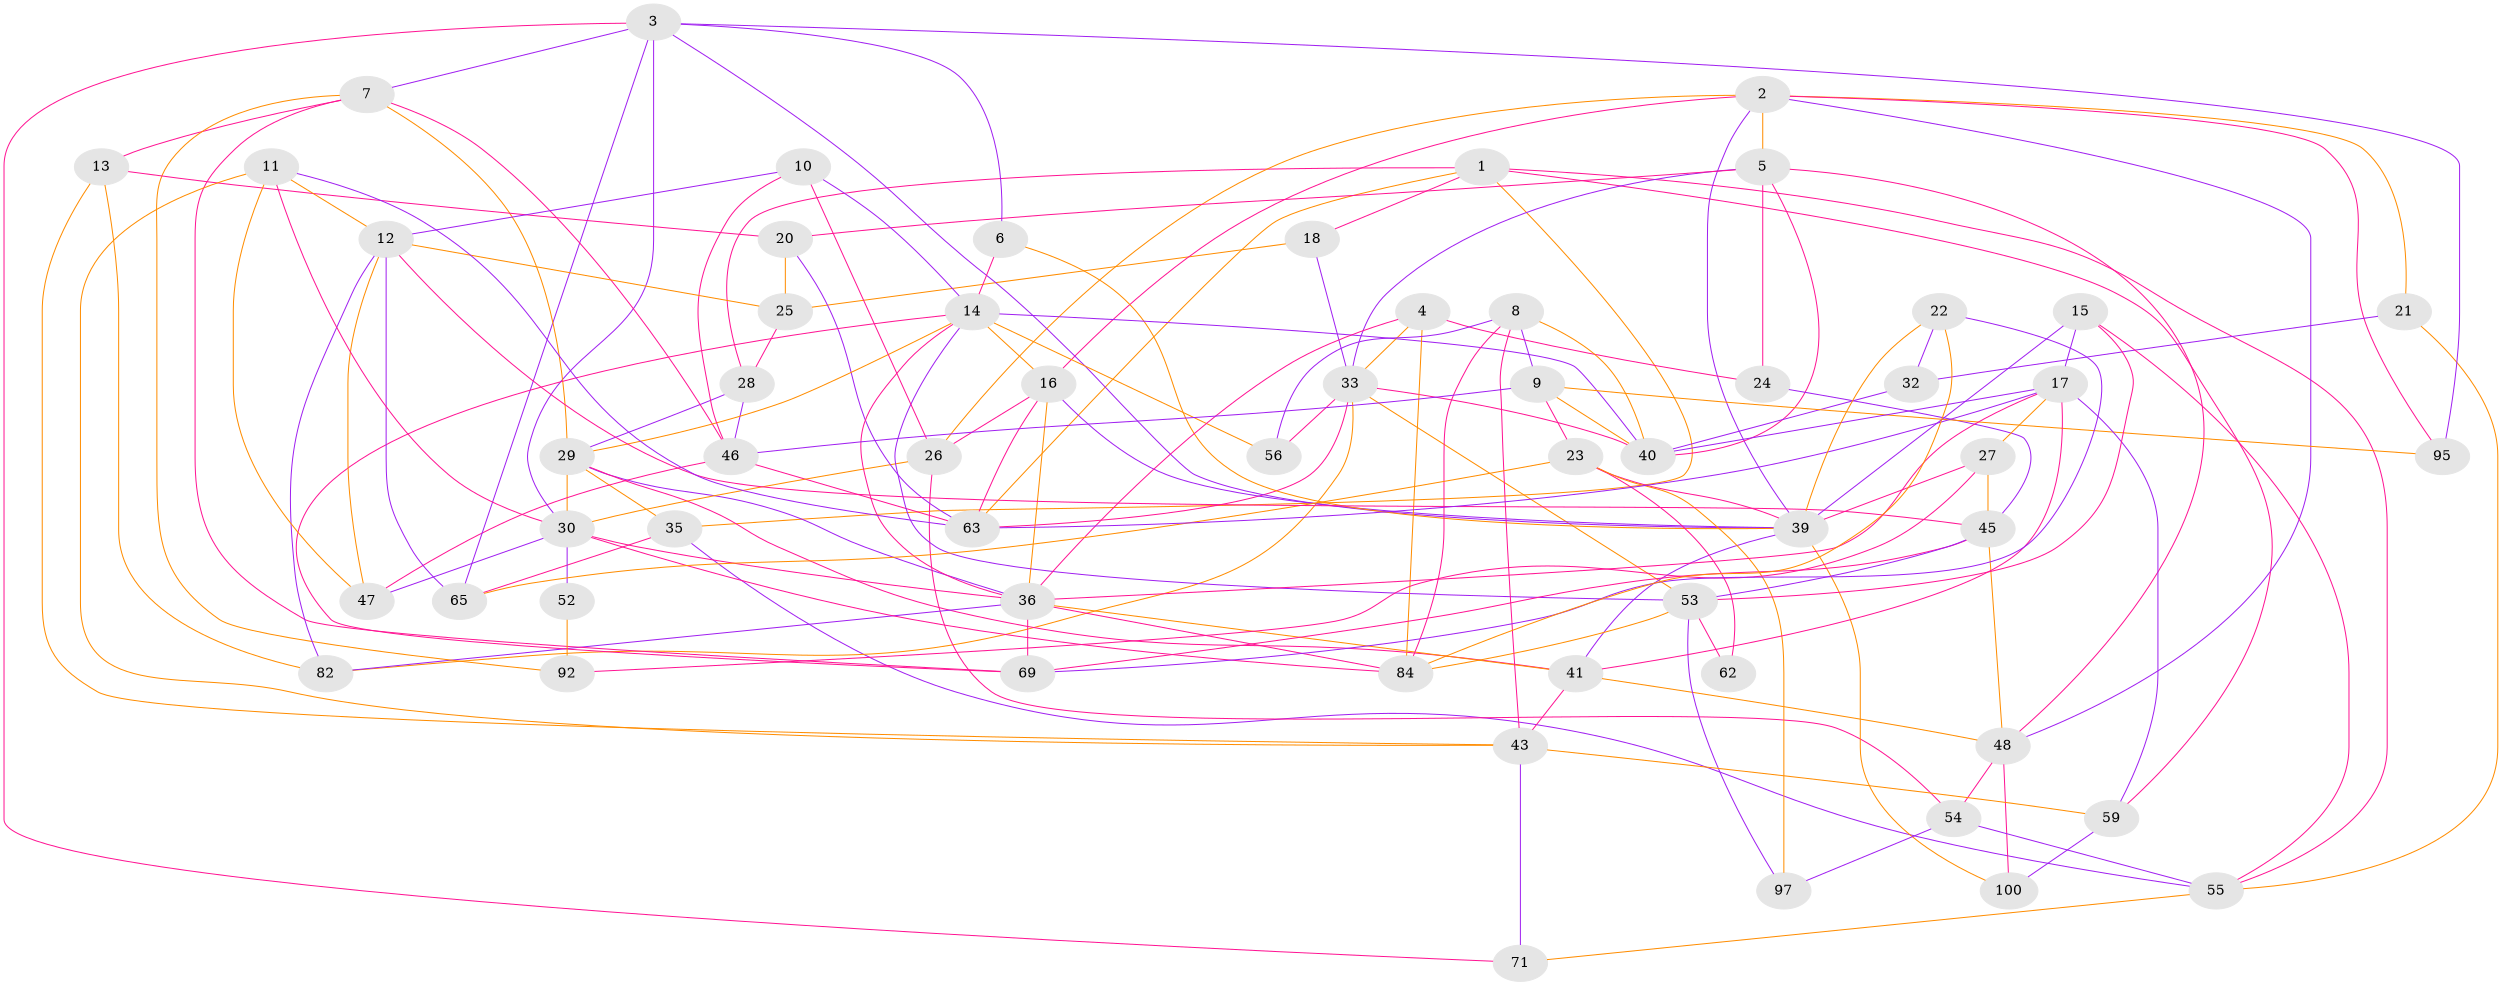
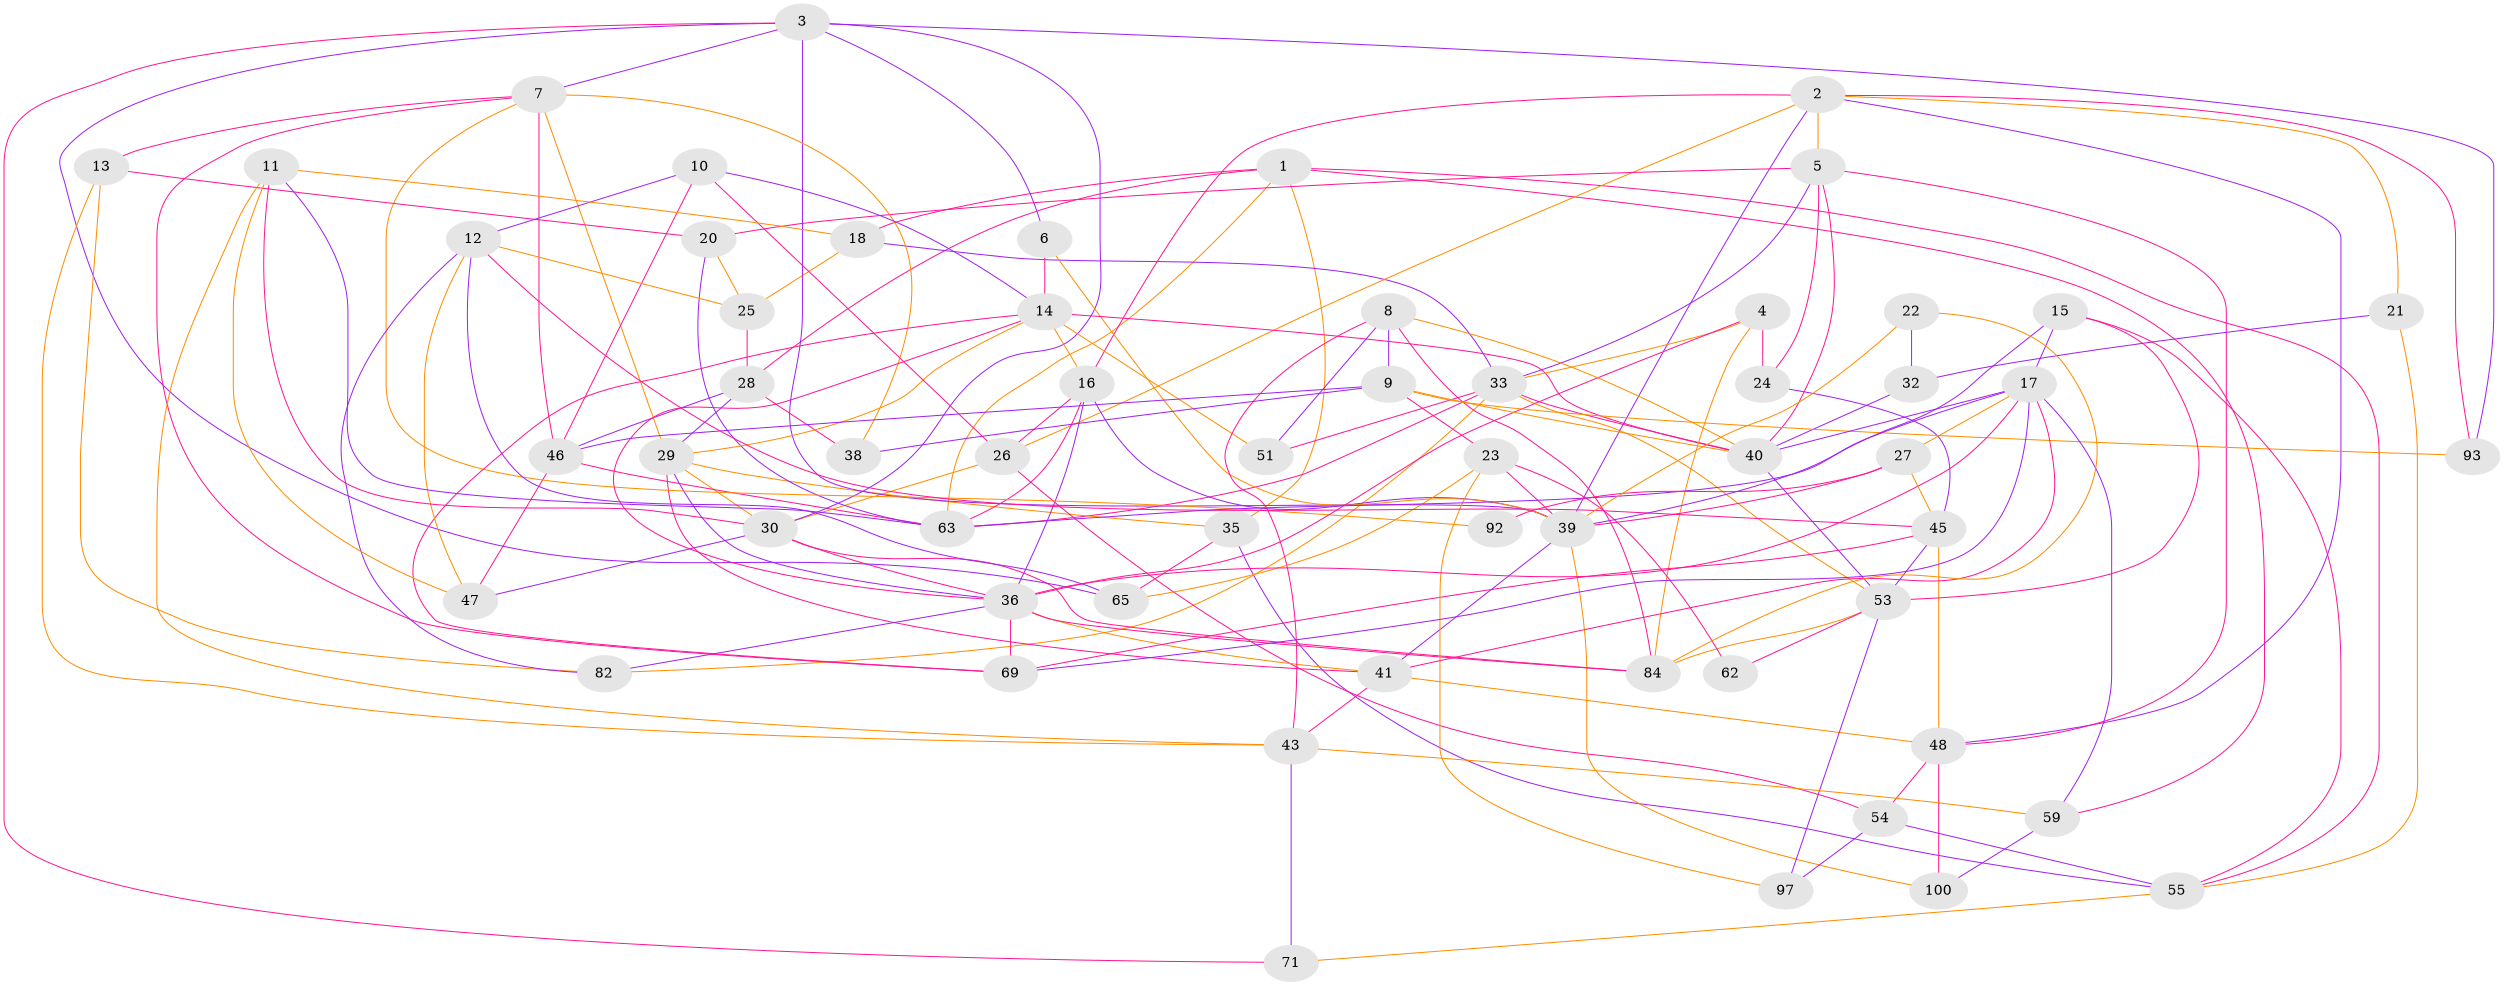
  graph {
    node [color=gray90 style=filled]
    edge [color=deeppink]
    1 [super="+49"]
    18
    28
    35 [super="+79"]
    55 [super="+72"]
    59
    63 [super="+90"]
    33 [super="+37"]
    25 [super="+57"]
    29 [super="+61"]
+   38 [super="+70"]
    46 [super="+64"]
    65 [super="+99"]
    71 [super="+76"]
    100
    2 [super="+77"]
    5 [super="+86"]
    16 [super="+44"]
    21 [super="+56"]
    26 [super="+94"]
    39 [super="+91"]
    48 [super="+88"]
-   93 [label=95]
+   93
    24
    20
    40 [super="+83"]
    36 [super="+95"]
    32
    30 [super="+78"]
    54 [super="+58"]
    41 [super="+42"]
    3 [super="+31"]
    6
    7 [super="+80"]
    14 [super="+60"]
    13 [super="+19"]
    69 [super="+85"]
    92
    84 [super="+98"]
    47
-   52
    4 [super="+87"]
    45 [super="+75"]
-   51 [label=56]
+   51
    82
    53 [super="+67"]
    43 [super="+89"]
    8 [super="+66"]
    9 [super="+34"]
    23 [super="+68"]
    62
    97
    10 [super="+96"]
    12 [super="+101"]
    11 [super="+81"]
    17 [super="+73"]
    27 [super="+74"]
    15
    22
    1 -- 18
    1 -- 28
    1 -- 35 [color=darkorange]
    1 -- 55
    1 -- 59
    1 -- 63 [color=darkorange]
    18 -- 33 [color=purple]
    18 -- 25 [color=darkorange]
    28 -- 29 [color=purple]
+   28 -- 38
    28 -- 46 [color=purple]
    35 -- 55 [color=purple]
    35 -- 65
    55 -- 71 [color=darkorange]
    59 -- 100 [color=purple]
    33 -- 63
    33 -- 40
    33 -- 51
    33 -- 82 [color=darkorange]
    33 -- 53 [color=darkorange]
    25 -- 28
    29 -- 35 [color=darkorange]
    29 -- 36 [color=purple]
    29 -- 30 [color=darkorange]
    29 -- 41
    46 -- 63
    46 -- 47
    2 -- 5 [color=darkorange]
    2 -- 16
    2 -- 21 [color=darkorange]
    2 -- 26 [color=darkorange]
    2 -- 39 [color=purple]
    2 -- 48 [color=purple]
    2 -- 93
    5 -- 33 [color=purple]
    5 -- 48
    5 -- 24
    5 -- 20
    5 -- 40
    16 -- 63
    16 -- 26
    16 -- 39 [color=purple]
-   16 -- 36 [color=darkorange]
+   16 -- 36 [color=purple]
    21 -- 55 [color=darkorange]
    21 -- 32 [color=purple]
    26 -- 30 [color=darkorange]
    26 -- 54
    39 -- 100 [color=darkorange]
    39 -- 41 [color=purple]
    48 -- 100
    48 -- 54
    24 -- 45 [color=purple]
    20 -- 63 [color=purple]
    20 -- 25 [color=darkorange]
-   14 -- 53 [color=purple]
+   40 -- 53 [color=purple]
    36 -- 41 [color=darkorange]
    36 -- 69
    36 -- 84
    36 -- 82 [color=purple]
    32 -- 40 [color=purple]
    30 -- 36
    30 -- 84
    30 -- 47 [color=purple]
-   30 -- 52 [color=purple]
    54 -- 55 [color=purple]
    54 -- 97 [color=purple]
    41 -- 48 [color=darkorange]
    41 -- 43
    3 -- 65 [color=purple]
    3 -- 71
    3 -- 39 [color=purple]
    3 -- 93 [color=purple]
    3 -- 30 [color=purple]
    3 -- 6 [color=purple]
    3 -- 7 [color=purple]
    6 -- 39 [color=darkorange weight=2]
    6 -- 14
    7 -- 29 [color=darkorange]
+   7 -- 38 [color=darkorange]
    7 -- 46
    7 -- 13
    7 -- 69
    7 -- 92 [color=darkorange]
    14 -- 29 [color=darkorange]
    14 -- 16 [color=darkorange weight=2]
-   14 -- 40 [color=purple]
+   14 -- 40
    14 -- 36
    14 -- 69
    14 -- 51 [color=darkorange]
    13 -- 20
    13 -- 82 [color=darkorange]
    13 -- 43 [color=darkorange]
-   52 -- 92 [color=darkorange]
    4 -- 33 [color=darkorange]
    4 -- 24
    4 -- 36
    4 -- 84 [color=darkorange]
    45 -- 48 [color=darkorange]
    45 -- 69
    45 -- 53 [color=purple]
    53 -- 84 [color=darkorange]
    53 -- 62
    53 -- 97 [color=purple]
    43 -- 59 [color=darkorange]
    43 -- 71 [color=purple]
    8 -- 40 [color=darkorange]
    8 -- 84
    8 -- 51 [color=purple]
    8 -- 43
    8 -- 9 [color=purple weight=2]
+   9 -- 38 [color=purple]
    9 -- 46 [color=purple]
    9 -- 93 [color=darkorange]
    9 -- 40 [color=darkorange]
    9 -- 23
    23 -- 65 [color=darkorange]
    23 -- 39
    23 -- 62
    23 -- 97 [color=darkorange]
    10 -- 46
    10 -- 26
    10 -- 14 [color=purple]
    10 -- 12 [color=purple]
    12 -- 25 [color=darkorange]
    12 -- 65 [color=purple]
    12 -- 47 [color=darkorange]
    12 -- 45
    12 -- 82 [color=purple]
    11 -- 63 [color=purple]
    11 -- 30
    11 -- 47 [color=darkorange]
    11 -- 43 [color=darkorange]
-   11 -- 12 [color=darkorange]
+   11 -- 18 [color=darkorange]
    17 -- 59 [color=purple]
    17 -- 63 [color=purple]
    17 -- 40 [color=purple]
    17 -- 36
    17 -- 41
    17 -- 27 [color=darkorange]
    27 -- 39
    27 -- 92
    27 -- 45 [color=darkorange]
    15 -- 55
    15 -- 39 [color=purple]
    15 -- 53
    15 -- 17 [color=purple]
    22 -- 39 [color=darkorange]
    22 -- 32 [color=purple]
-   22 -- 69 [color=purple]
+   17 -- 69 [color=purple]
    22 -- 84 [color=darkorange]
  }
